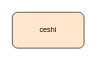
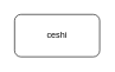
  <mxCell id="0" />
  <mxCell id="1" parent="0" />
- <mxCell id="2" value="ceshi" style="rounded=1;whiteSpace=wrap;html=1;fillColor=#ffe6cc;" vertex="1" parent="1"><mxGeometry x="20" y="20" width="120" height="60" as="geometry" /></mxCell>
+ <mxCell id="2" value="ceshi" style="rounded=1;whiteSpace=wrap;html=1;" vertex="1" parent="1"><mxGeometry x="20" y="20" width="120" height="60" as="geometry" /></mxCell>
